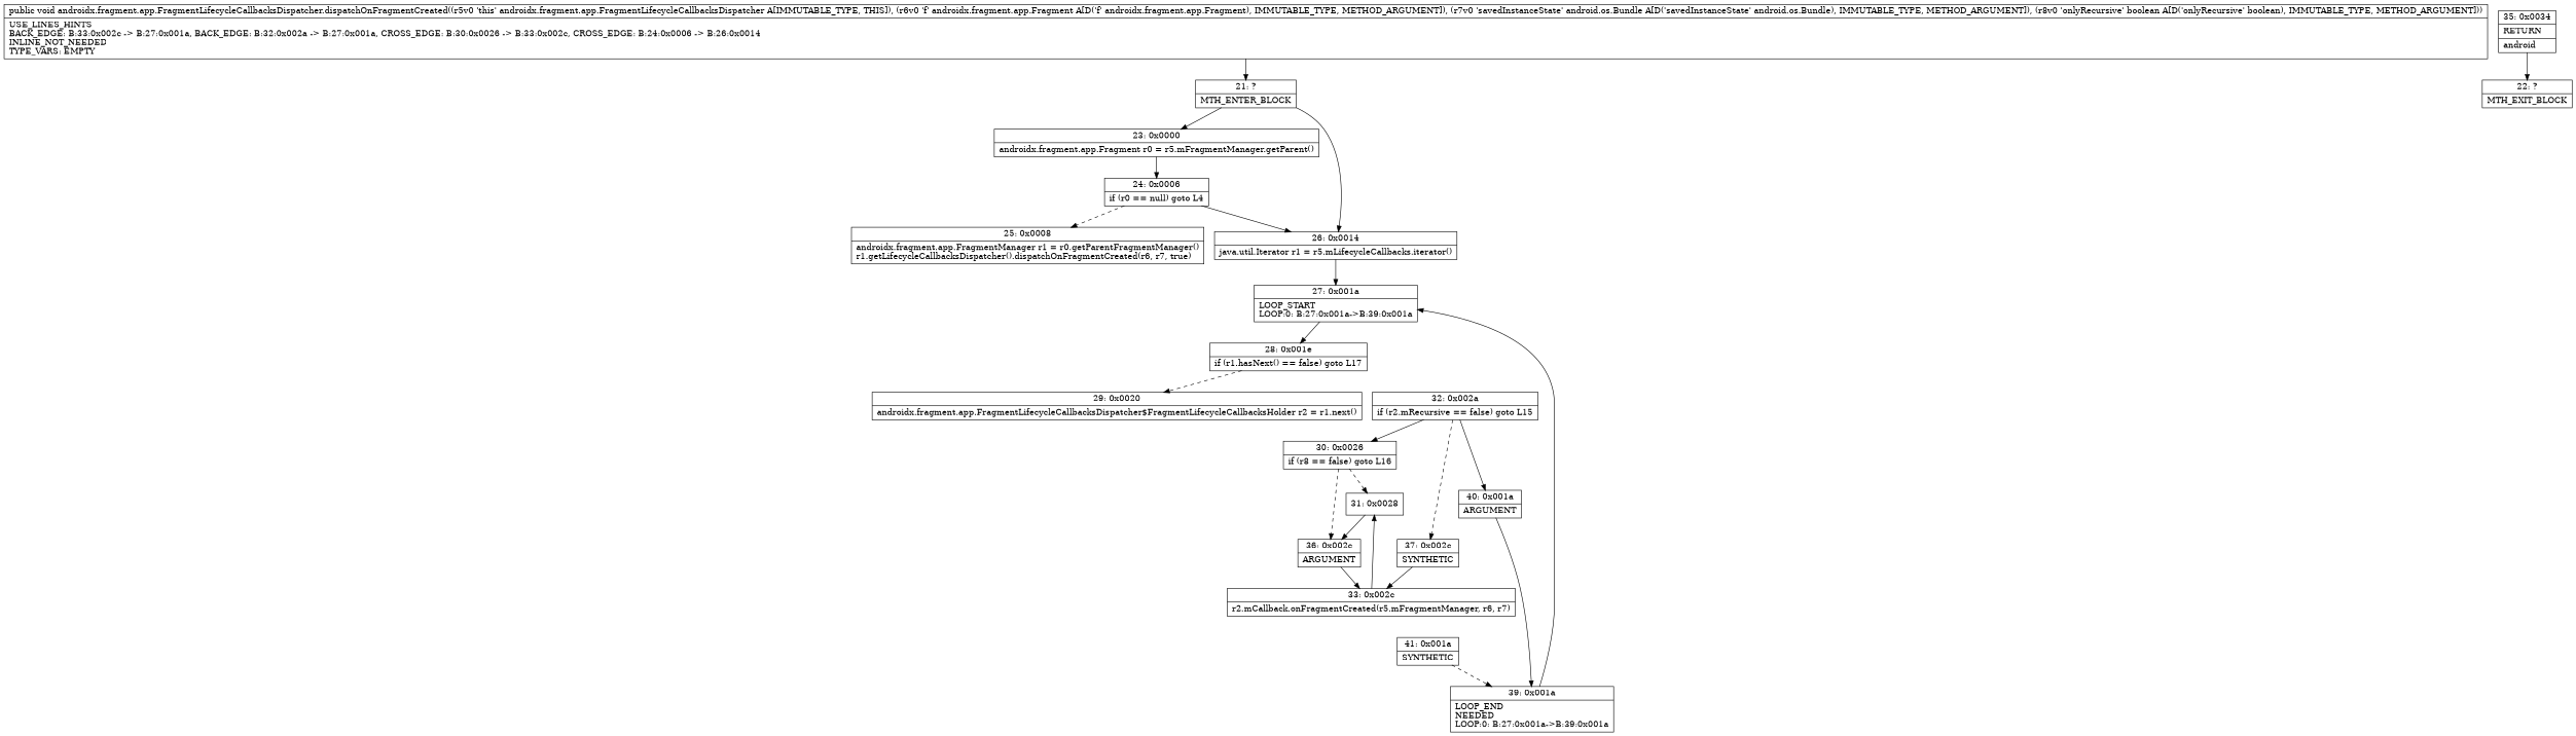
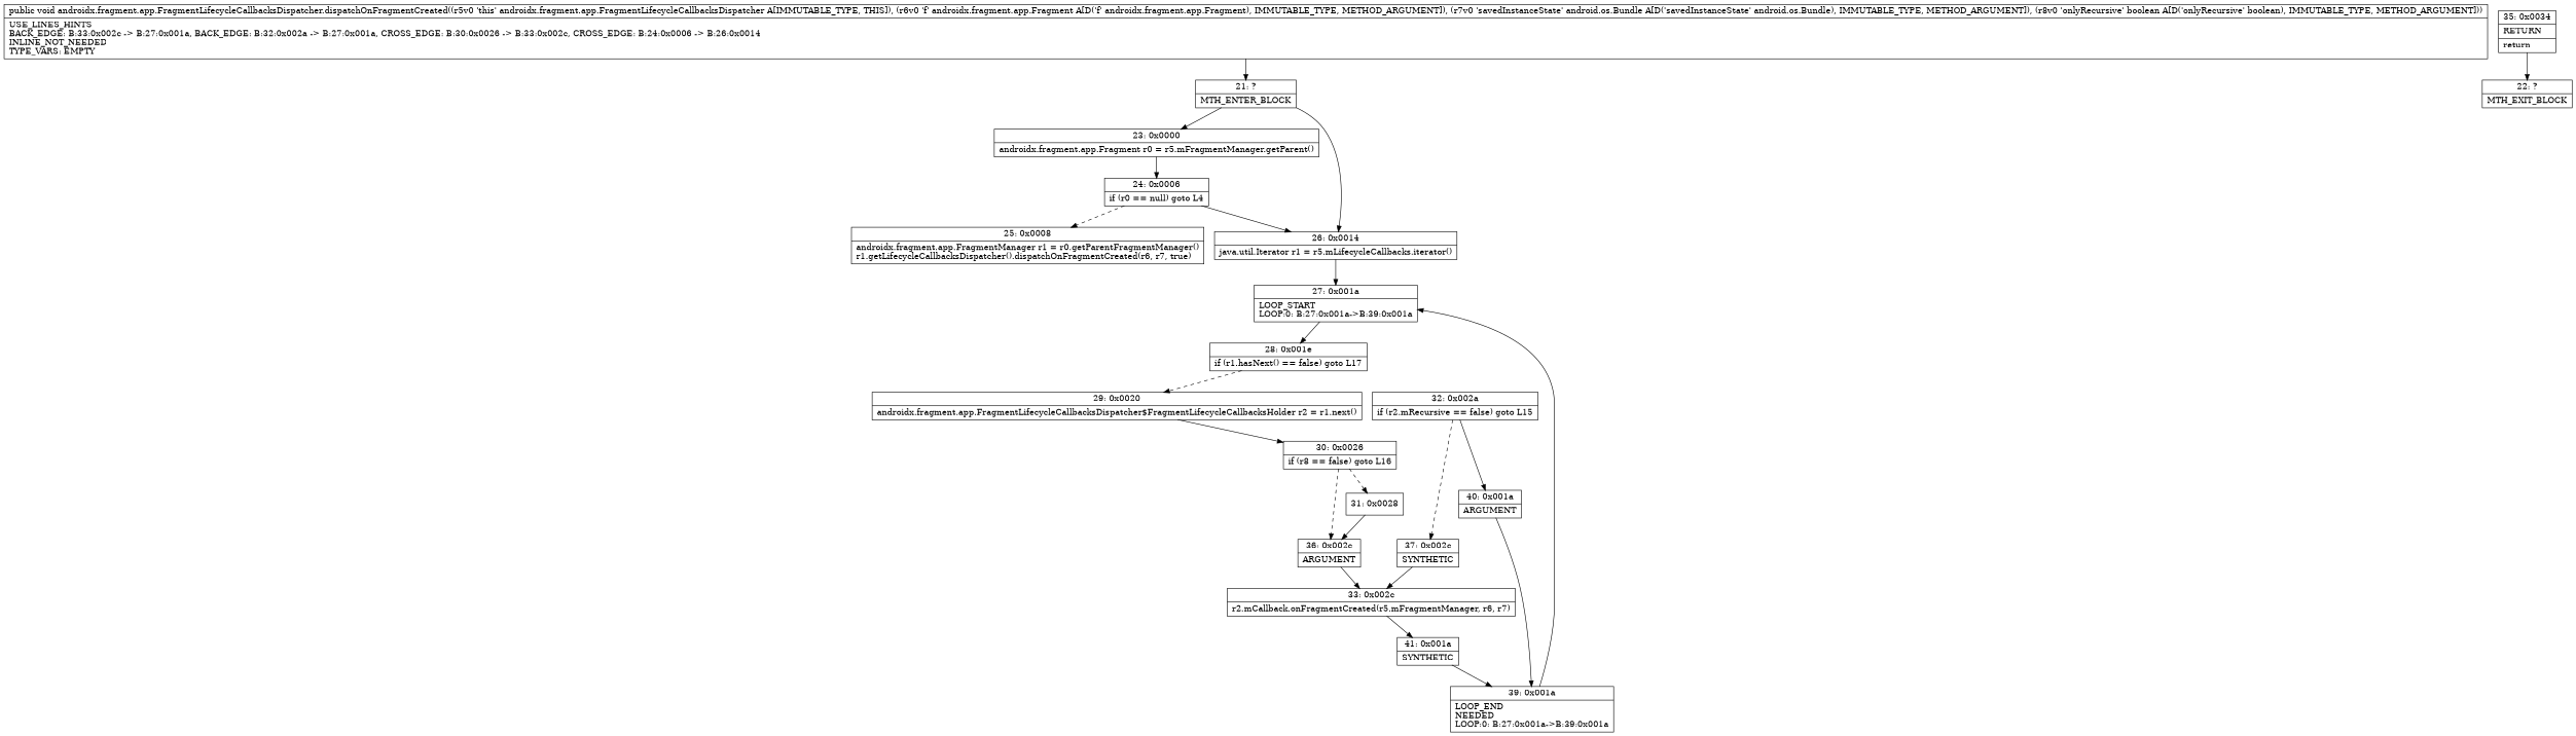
  digraph {
    node [shape=record]
    n1 [label="{21\:\ ?|MTH_ENTER_BLOCK\l}"]
    n2 [label="{23\:\ 0x0000|androidx.fragment.app.Fragment r0 = r5.mFragmentManager.getParent()\l}"]
    n3 [label="{26\:\ 0x0014|java.util.Iterator r1 = r5.mLifecycleCallbacks.iterator()\l}"]
    n4 [label="{24\:\ 0x0006|if (r0 == null) goto L4\l}"]
    n5 [label="{25\:\ 0x0008|androidx.fragment.app.FragmentManager r1 = r0.getParentFragmentManager()\lr1.getLifecycleCallbacksDispatcher().dispatchOnFragmentCreated(r6, r7, true)\l}"]
    n6 [label="{27\:\ 0x001a|LOOP_START\lLOOP:0: B:27:0x001a\-\>B:39:0x001a\l}"]
    n7 [label="{28\:\ 0x001e|if (r1.hasNext() == false) goto L17\l}"]
    n8 [label="{29\:\ 0x0020|androidx.fragment.app.FragmentLifecycleCallbacksDispatcher$FragmentLifecycleCallbacksHolder r2 = r1.next()\l}"]
    n9 [label="{30\:\ 0x0026|if (r8 == false) goto L16\l}"]
    n10 [label="{31\:\ 0x0028}"]
    n11 [label="{36\:\ 0x002c|ARGUMENT\l}"]
    n12 [label="{33\:\ 0x002c|r2.mCallback.onFragmentCreated(r5.mFragmentManager, r6, r7)\l}"]
    n13 [label="{32\:\ 0x002a|if (r2.mRecursive == false) goto L15\l}"]
    n14 [label="{37\:\ 0x002c|SYNTHETIC\l}"]
    n15 [label="{40\:\ 0x001a|ARGUMENT\l}"]
    n16 [label="{39\:\ 0x001a|LOOP_END\lNEEDED\lLOOP:0: B:27:0x001a\-\>B:39:0x001a\l}"]
    n17 [label="{41\:\ 0x001a|SYNTHETIC\l}"]
-   n18 [label="{35\:\ 0x0034|RETURN\l|android\l}"]
+   n18 [label="{35\:\ 0x0034|RETURN\l|return\l}"]
    n19 [label="{22\:\ ?|MTH_EXIT_BLOCK\l}"]
    n20 [label="{public void androidx.fragment.app.FragmentLifecycleCallbacksDispatcher.dispatchOnFragmentCreated((r5v0 'this' androidx.fragment.app.FragmentLifecycleCallbacksDispatcher A[IMMUTABLE_TYPE, THIS]), (r6v0 'f' androidx.fragment.app.Fragment A[D('f' androidx.fragment.app.Fragment), IMMUTABLE_TYPE, METHOD_ARGUMENT]), (r7v0 'savedInstanceState' android.os.Bundle A[D('savedInstanceState' android.os.Bundle), IMMUTABLE_TYPE, METHOD_ARGUMENT]), (r8v0 'onlyRecursive' boolean A[D('onlyRecursive' boolean), IMMUTABLE_TYPE, METHOD_ARGUMENT]))  | USE_LINES_HINTS\lBACK_EDGE: B:33:0x002c \-\> B:27:0x001a, BACK_EDGE: B:32:0x002a \-\> B:27:0x001a, CROSS_EDGE: B:30:0x0026 \-\> B:33:0x002c, CROSS_EDGE: B:24:0x0006 \-\> B:26:0x0014\lINLINE_NOT_NEEDED\lTYPE_VARS: EMPTY\l}"]
    n1 -> n2
    n1 -> n3
    n2 -> n4
    n3 -> n6
    n4 -> n3
    n4 -> n5 [style=dashed]
    n6 -> n7
    n7 -> n8 [style=dashed]
-   n13 -> n9
+   n8 -> n9
    n9 -> n10 [style=dashed]
    n9 -> n11 [style=dashed]
    n10 -> n11
    n11 -> n12
-   n12 -> n10
+   n12 -> n17
    n13 -> n14 [style=dashed]
    n13 -> n15
    n14 -> n12
    n15 -> n16
    n16 -> n6
-   n17 -> n16 [style=dashed]
+   n17 -> n16
    n18 -> n19
    n20 -> n1
  }
